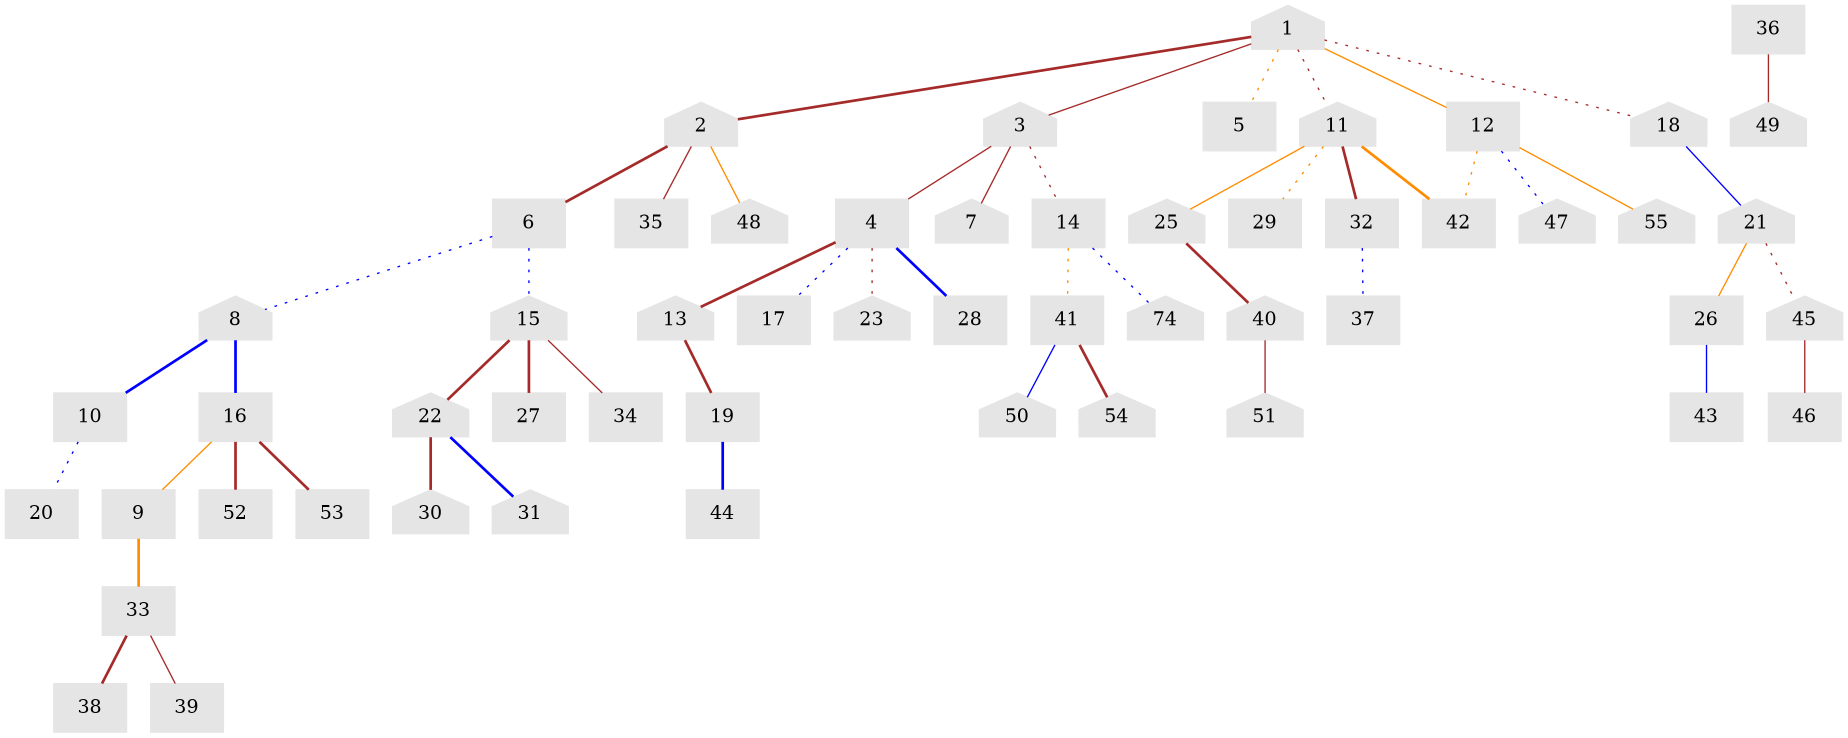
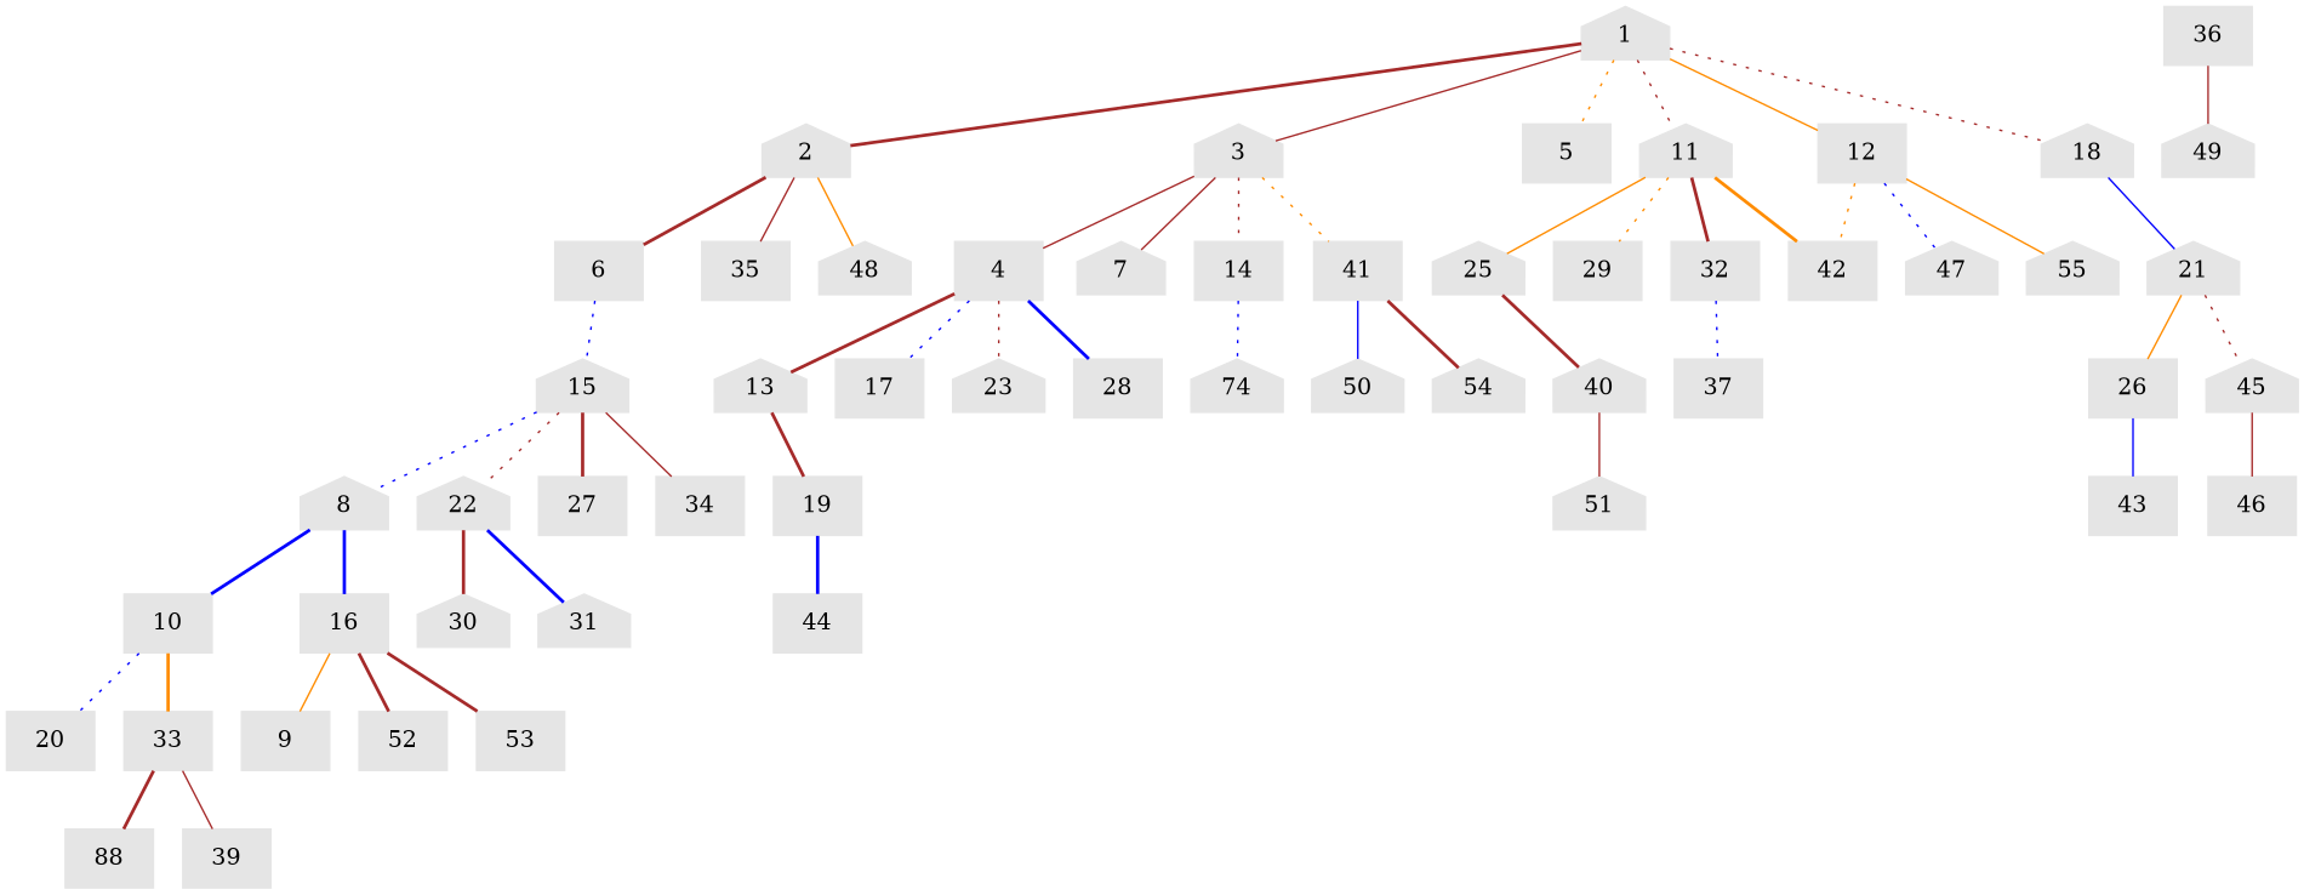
  graph {
    node [color=gray90 shape=box style=filled]
    edge [color=brown style=bold]
    1 [shape=house]
    2 [shape=house]
    3 [shape=house]
    5
    11 [shape=house]
    12
    18 [shape=house]
    6
    35
    48 [shape=house]
    4
    7 [shape=house]
    14
    41
    25 [shape=house]
    29
    32
    42
    47 [shape=house]
    55 [shape=house]
    21 [shape=house]
    8 [shape=house]
    15 [shape=house]
    13 [shape=house]
    17
    23 [shape=house]
    28
    n28 [label=74 shape=house]
    50 [shape=house]
    54 [shape=house]
    19
    10
    16
    22 [shape=house]
    27
    34
    20
    33
    9
    52
    53
-   38
+   38 [label=88]
    39
    40 [shape=house]
    37
    49 [shape=house]
    36
    44
    30 [shape=house]
    31 [shape=house]
    26
    45 [shape=house]
    43
    46
    51 [shape=house]
    1 -- 2
    1 -- 3 [style=solid]
    1 -- 5 [color=darkorange style=dotted]
    1 -- 11 [style=dotted]
    1 -- 12 [color=darkorange style=solid]
    1 -- 18 [style=dotted]
    2 -- 6
    2 -- 35 [style=solid]
    2 -- 48 [color=darkorange style=solid]
    3 -- 4 [style=solid]
    3 -- 7 [style=solid]
    3 -- 14 [style=dotted]
-   14 -- 41 [color=darkorange style=dotted]
+   3 -- 41 [color=darkorange style=dotted]
    11 -- 25 [color=darkorange style=solid]
    11 -- 29 [color=darkorange style=dotted]
    11 -- 32
    11 -- 42 [color=darkorange]
    12 -- 42 [color=darkorange style=dotted]
    12 -- 47 [color=blue style=dotted]
    12 -- 55 [color=darkorange style=solid]
    18 -- 21 [color=blue style=solid]
-   6 -- 8 [color=blue style=dotted]
+   15 -- 8 [color=blue style=dotted]
    6 -- 15 [color=blue style=dotted]
    4 -- 13
    4 -- 17 [color=blue style=dotted]
    4 -- 23 [style=dotted]
    4 -- 28 [color=blue]
    14 -- n28 [color=blue style=dotted]
    41 -- 50 [color=blue style=solid]
    41 -- 54
    25 -- 40
    32 -- 37 [color=blue style=dotted]
    21 -- 26 [color=darkorange style=solid]
    21 -- 45 [style=dotted]
    8 -- 10 [color=blue]
    8 -- 16 [color=blue]
-   15 -- 22
+   15 -- 22 [style=dotted]
    15 -- 27
    15 -- 34 [style=solid]
    13 -- 19
    19 -- 44 [color=blue]
    10 -- 20 [color=blue style=dotted]
-   9 -- 33 [color=darkorange]
+   10 -- 33 [color=darkorange]
    16 -- 9 [color=darkorange style=solid]
    16 -- 52
    16 -- 53
    22 -- 30
    22 -- 31 [color=blue]
    33 -- 38
    33 -- 39 [style=solid]
    40 -- 51 [style=solid]
    36 -- 49 [style=solid]
    26 -- 43 [color=blue style=solid]
    45 -- 46 [style=solid]
  }
